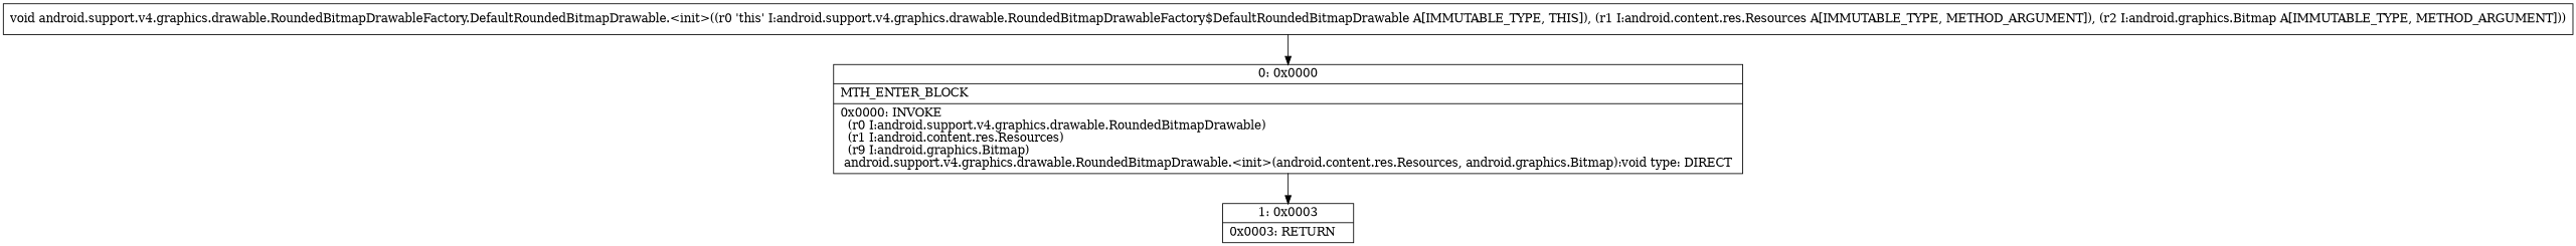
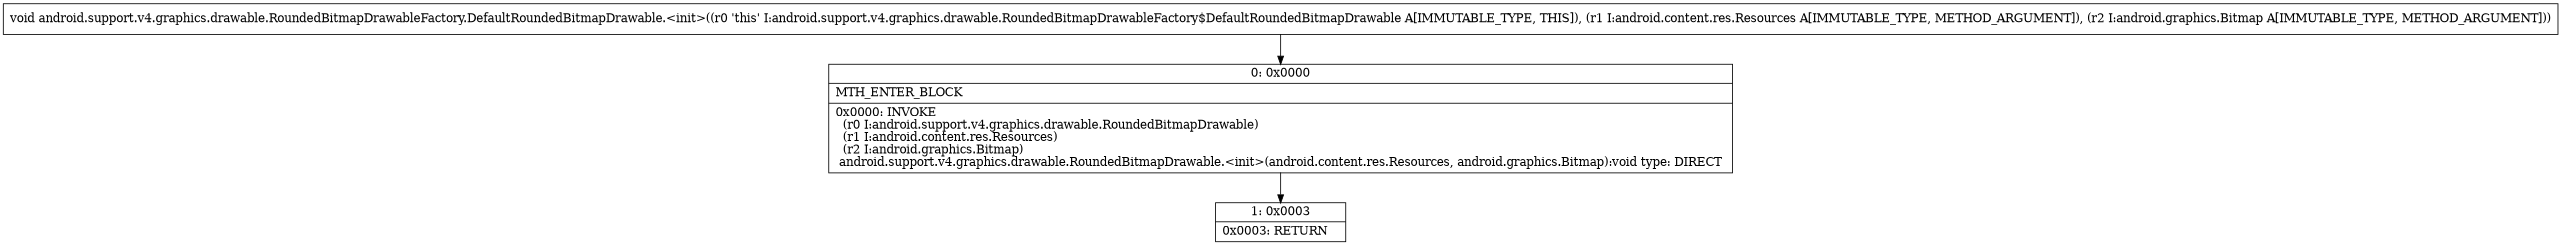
  digraph {
    node [shape=record]
-   n1 [label="{0\:\ 0x0000|MTH_ENTER_BLOCK\l|0x0000: INVOKE  \l  (r0 I:android.support.v4.graphics.drawable.RoundedBitmapDrawable)\l  (r1 I:android.content.res.Resources)\l  (r9 I:android.graphics.Bitmap)\l android.support.v4.graphics.drawable.RoundedBitmapDrawable.\<init\>(android.content.res.Resources, android.graphics.Bitmap):void type: DIRECT \l}"]
+   n1 [label="{0\:\ 0x0000|MTH_ENTER_BLOCK\l|0x0000: INVOKE  \l  (r0 I:android.support.v4.graphics.drawable.RoundedBitmapDrawable)\l  (r1 I:android.content.res.Resources)\l  (r2 I:android.graphics.Bitmap)\l android.support.v4.graphics.drawable.RoundedBitmapDrawable.\<init\>(android.content.res.Resources, android.graphics.Bitmap):void type: DIRECT \l}"]
    n2 [label="{1\:\ 0x0003|0x0003: RETURN   \l}"]
    n3 [label="{void android.support.v4.graphics.drawable.RoundedBitmapDrawableFactory.DefaultRoundedBitmapDrawable.\<init\>((r0 'this' I:android.support.v4.graphics.drawable.RoundedBitmapDrawableFactory$DefaultRoundedBitmapDrawable A[IMMUTABLE_TYPE, THIS]), (r1 I:android.content.res.Resources A[IMMUTABLE_TYPE, METHOD_ARGUMENT]), (r2 I:android.graphics.Bitmap A[IMMUTABLE_TYPE, METHOD_ARGUMENT])) }"]
    n1 -> n2
    n3 -> n1
  }
